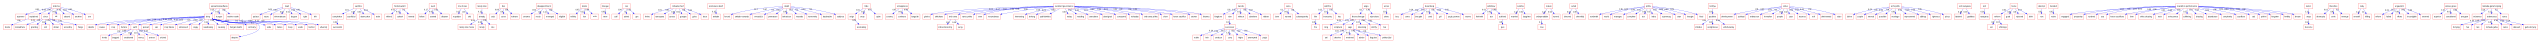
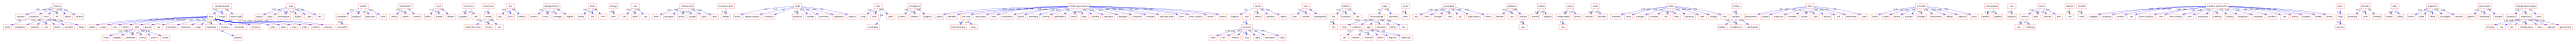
  strict digraph {
    fontname="Liberation Sans"
    node [color=red fontname="Liberation Sans" shape=box]
    edge [color=blue fontname="Liberation Sans" xlabel=0.01]
    brahma
    supreme
    explained
    since
    kill
    absurd
    another
-   one
    desire
    kamadhenu
    granting
    wish
    obtain
    according
    things
-   "spread adversity" [label="spread kamadhenu"]
+   "spread adversity"
    bring
    hunger
    "mother earth"
    deaths
    caused
    crop
    famine
    earth
    spread
    said
    "crop failure"
    witnessed
    angry
    swallowing
    causing
-   "hunger deaths"
+   "hunger deaths" [label="bad deaths"]
    normalcy
    despite
    wide
    failure
    many
    seeds
    mother
    adversity
    herbs
    begged
    swallowed
    mercy
    protect
    wicked
    dead
    palace
    traced
    whereabouts
    disgust
    night
    left
    sacrifice
    completion
    sacrificial
    obstruction
    stole
    successful
    "'brahma\x92s'"
    refined
    outlook
    mental
    avert
    follow
    wanted
    disaster
    "nine horse"
    equalized
    told
    "ninety nine"
    already
    "ninety nine horse"
    ninety
    nine
    died
    could
    curse
    tolerate
    disappointment
    crowned
    much
    emerged
    eligible
    plants
    milking
    flow
    milk
    n89 [label=lineage]
    were
    cow
    calf
    asked
    get
    "nishada chief"
    ferried
    ramayana
    across
    ganges
    guha
    boat
    "premature death"
    attitude
    death
    forced
    "attitude towards"
    "'vena\x92s'"
-   premature
    behaviour
    towards
    tormenting
    deplorable
    subjects
    tribe
    origin
    story
    fascinating
    quite
    unhappiness
    country
    continued
    languish
    "excellent governance"
    glories
    withdraws
    "lord rama"
    "rama prithu"
    even
    mountainous
+   based
    interesting
    belong
    yudhishthira
+   forests
    today
    residing
    anecdotes
    aboriginal
    compared
    nishadas
    "lord rama prithu"
    short
    "horse sacrifice"
    stunted
    dharma
    "indra interesting"
    sung
    dacoits
    kingdom
    ruler
    without
    plundered
    robbers
    successor
    noble
    heir
    produce
    carry
    thighs
    attempted
    yogic
    vena
    born
    named
    subsequently
    "wild fire"
    like
    insecurity
    had
    fire
    anga
    "dhruva lineage"
    injunctions
    king
    sage
    scriptural
    observing
    strictly
    man
    deceive
    atri
    retrieved
    advice
    disguise
    "'prithu\x92s'"
    arrow
    aimed
    "dead body"
    boy
    arms
    brought
    used
    girl
    "yogic powers"
    powers
    withdraw
    forthwith
    last
    advised
    give
    sunitha
    married
    daughter
    nature
    undependable
    turned
    true
    acted
    directed
    cheerfully
    prithu
    hundredth
    would
    managed
    complete
    lost
    indra
    supremacy
    start
    thought
    final
    mrithyu
    qualities
    imbibed
    unrighteous
    unfortunately
    virtue
    development
    spiritual
    endeavour
    hereafter
    people
    upon
    impress
    evil
    detrimental
    value
    "archi prithu"
    divine
    couple
    eternal
    possible
    marriage
    represented
    siblings
    righteous
    pious
    "lord narayana"
    lakshmi
    goddess
    lord
    narayana
    horse
    perform
    gods
    rejected
    birth
    son
    offerings
    attempt
    next
    decided
    make
    "marathon performance"
    engaged
    prosperity
    hundred
    was
    "horse sacrifices"
    form
    "prithu chasing"
    took
    seriousness
    suffering
    chasing
    abundance
    completely
    sacrifices
    bad
    prithvi
    forgotten
    fertility
    dream
    barren
    ways
    become
    therefore
    destroying
    seek
    revenge
    n291 [label=body]
    oneself
    killing
    "'anga\x92s'"
    reform
    failed
    efforts
    incorrigible
    seemed
    "whose grace"
    superior
    considered
    arrogant
    "nishada guha ferrying"
    existence
    brahmanas
    rama
    ferrying
    thus
    live
    "nishada guha"
    came
    allowed
    "guha ferrying"
    brahma -> supreme
    brahma -> explained [xlabel=0.03]
    brahma -> since
    brahma -> kill [xlabel=0.02]
    brahma -> absurd [xlabel=0.02]
    brahma -> another
-   brahma -> one
    explained -> desire [xlabel=0.04]
    since -> kamadhenu
    since -> granting
    since -> wish [xlabel=0.02]
    since -> obtain [xlabel=0.13]
    since -> according
    since -> things
    "spread adversity" -> bring [xlabel=0.15]
    "spread adversity" -> hunger [xlabel=0.15]
    "spread adversity" -> "mother earth" [xlabel=0.02]
    bring -> deaths [xlabel=0.14]
    bring -> caused [xlabel=0.19]
    bring -> crop [xlabel=0.1]
    bring -> famine [xlabel=0.15]
    bring -> earth [xlabel=0.13]
    bring -> spread [xlabel=0.11]
    bring -> said [xlabel=0.02]
    bring -> "crop failure" [xlabel=0.15]
    bring -> witnessed [xlabel=0.18]
    bring -> angry [xlabel=0.13]
    bring -> swallowing [xlabel=0.11]
    bring -> causing [xlabel=0.09]
    bring -> "hunger deaths" [xlabel=0.06]
    bring -> normalcy [xlabel=0.18]
-   bring -> despite [xlabel=0.17]
+   swallowing -> despite [xlabel=0.17]
    bring -> wide [xlabel=0.1]
    bring -> failure [xlabel=0.17]
    bring -> many [xlabel=0.04]
    bring -> seeds [xlabel=0.1]
    bring -> mother [xlabel=0.11]
    bring -> adversity [xlabel=0.16]
    earth -> herbs [xlabel=0.02]
    earth -> begged [xlabel=0.03]
    earth -> swallowed
    earth -> mercy
    earth -> protect [xlabel=0.02]
    earth -> wicked [xlabel=0.02]
    dead -> palace
    dead -> traced [xlabel=0.03]
    dead -> whereabouts
    dead -> disgust
    dead -> night [xlabel=0.12]
    dead -> left
    sacrifice -> completion
    sacrifice -> sacrificial [xlabel=0.07]
    sacrifice -> obstruction
    sacrifice -> stole
    completion -> successful
    "'brahma\x92s'" -> refined
    "'brahma\x92s'" -> outlook
    "'brahma\x92s'" -> mental [xlabel=0.1]
    avert -> follow [xlabel=0.17]
    avert -> wanted [xlabel=0.05]
    avert -> disaster [xlabel=0.11]
    "nine horse" -> equalized [xlabel=0.17]
    "nine horse" -> told [xlabel=0.15]
    "ninety nine" -> already [xlabel=0.12]
    already -> "ninety nine horse" [xlabel=0.03]
    already -> ninety [xlabel=0.06]
    already -> nine [xlabel=0.06]
    died -> could [xlabel=0.08]
    died -> curse
    died -> tolerate
    disappointment -> crowned [xlabel=0.02]
    disappointment -> much
    disappointment -> emerged [xlabel=0.11]
    disappointment -> eligible [xlabel=0.02]
    plants -> milking [xlabel=0.05]
    plants -> flow [xlabel=0.13]
    plants -> milk [xlabel=0.14]
    n89 -> were [xlabel=0.08]
    cow -> calf [xlabel=0.08]
    cow -> asked [xlabel=0.1]
    cow -> get [xlabel=0.11]
    "nishada chief" -> ferried
    "nishada chief" -> ramayana
    "nishada chief" -> across
    "nishada chief" -> ganges
    "nishada chief" -> guha
    "nishada chief" -> boat [xlabel=0.11]
    "premature death" -> attitude [xlabel=0.15]
    death -> forced [xlabel=0.11]
    death -> "attitude towards" [xlabel=0.07]
    death -> "'vena\x92s'" [xlabel=0.1]
-   death -> premature [xlabel=0.12]
    death -> behaviour [xlabel=0.08]
    death -> towards [xlabel=0.13]
    death -> tormenting [xlabel=0.1]
    death -> deplorable [xlabel=0.14]
    death -> subjects [xlabel=0.11]
    tribe -> origin
    tribe -> story [xlabel=0.02]
-   origin -> fascinating
+   tribe -> fascinating
    tribe -> quite [xlabel=0.07]
    unhappiness -> country
    unhappiness -> continued
    unhappiness -> languish [xlabel=0.09]
    "excellent governance" -> glories [xlabel=0.02]
    "excellent governance" -> withdraws [xlabel=0.17]
    "excellent governance" -> "lord rama" [xlabel=0.02]
    "excellent governance" -> "rama prithu" [xlabel=0.02]
    "excellent governance" -> even
    "excellent governance" -> mountainous [xlabel=0.02]
+   "excellent governance" -> based
    "excellent governance" -> interesting [xlabel=0.15]
    "excellent governance" -> belong
    "excellent governance" -> yudhishthira [xlabel=0.02]
+   "excellent governance" -> forests [xlabel=0.05]
    "excellent governance" -> today [xlabel=0.03]
    "excellent governance" -> residing [xlabel=0.02]
    "excellent governance" -> anecdotes [xlabel=0.02]
    "excellent governance" -> aboriginal
    "excellent governance" -> compared [xlabel=0.02]
    "excellent governance" -> nishadas [xlabel=0.02]
    "excellent governance" -> "lord rama prithu"
    "excellent governance" -> short
    "excellent governance" -> "horse sacrifice" [xlabel=0.02]
    "excellent governance" -> stunted [xlabel=0.04]
    "excellent governance" -> dharma [xlabel=0.02]
    "lord rama" -> "indra interesting" [xlabel=0.02]
    "lord rama" -> sung [xlabel=0.15]
    dacoits -> kingdom [xlabel=0.02]
-   dacoits -> ruler [xlabel=0.12]
    dacoits -> without
    dacoits -> plundered [xlabel=0.02]
    dacoits -> robbers [xlabel=0.02]
    ruler -> successor
    successor -> noble [xlabel=0.14]
    successor -> heir [xlabel=0.14]
    successor -> produce [xlabel=0.12]
    successor -> carry [xlabel=0.15]
    successor -> thighs [xlabel=0.13]
    successor -> attempted [xlabel=0.12]
    successor -> yogic [xlabel=0.14]
    vena -> born [xlabel=0.1]
    vena -> named
    vena -> subsequently
    "wild fire" -> like [xlabel=0.12]
    "wild fire" -> insecurity
    "wild fire" -> had [xlabel=0.17]
    like -> fire [xlabel=0.05]
    anga -> "dhruva lineage" [xlabel=0.11]
    anga -> injunctions [xlabel=0.14]
    "dhruva lineage" -> king
    "dhruva lineage" -> sage
    "dhruva lineage" -> scriptural
    "dhruva lineage" -> observing
    "dhruva lineage" -> strictly
    "dhruva lineage" -> man
    sage -> deceive
-   sage -> atri
+   scriptural -> atri
    sage -> retrieved
    sage -> advice [xlabel=0.02]
    sage -> disguise [xlabel=0.1]
    sage -> "'prithu\x92s'"
    arrow -> aimed
    "dead body" -> boy [xlabel=0.14]
    "dead body" -> arms [xlabel=0.02]
    "dead body" -> brought
    "dead body" -> used
    "dead body" -> girl [xlabel=0.02]
    "dead body" -> "yogic powers" [xlabel=0.02]
    "dead body" -> powers [xlabel=0.02]
    withdraw -> forthwith
    withdraw -> last
    withdraw -> advised [xlabel=0.08]
    advised -> give [xlabel=0.05]
    sunitha -> married [xlabel=0.11]
    sunitha -> daughter
    nature -> undependable [xlabel=0.13]
    nature -> turned [xlabel=0.03]
    undependable -> true [xlabel=0.1]
    acted -> directed
    acted -> cheerfully [xlabel=0.08]
    prithu -> hundredth [xlabel=0.15]
    prithu -> would
    prithu -> managed [xlabel=0.04]
    prithu -> complete
    prithu -> lost
    prithu -> indra [xlabel=0.02]
    prithu -> supremacy [xlabel=0.02]
    prithu -> start [xlabel=0.03]
    prithu -> thought [xlabel=0.02]
    prithu -> final
    mrithyu -> qualities [xlabel=0.03]
    qualities -> imbibed [xlabel=0.11]
    qualities -> unrighteous [xlabel=0.09]
    qualities -> unfortunately [xlabel=0.09]
    virtue -> development
    virtue -> spiritual
    virtue -> endeavour [xlabel=0.03]
    virtue -> hereafter [xlabel=0.11]
    virtue -> people
    virtue -> upon [xlabel=0.02]
    virtue -> impress
    virtue -> evil [xlabel=0.03]
    virtue -> detrimental [xlabel=0.02]
    virtue -> value [xlabel=0.02]
    "archi prithu" -> divine
    "archi prithu" -> couple [xlabel=0.02]
    "archi prithu" -> eternal
    "archi prithu" -> possible
    "archi prithu" -> marriage
    "archi prithu" -> represented
    "archi prithu" -> siblings [xlabel=0.15]
    "archi prithu" -> righteous [xlabel=0.13]
    "archi prithu" -> pious [xlabel=0.05]
    "lord narayana" -> lakshmi [xlabel=0.18]
    "lord narayana" -> goddess [xlabel=0.16]
    lord -> narayana [xlabel=0.14]
    horse -> perform
    horse -> gods
    horse -> rejected
    horse -> birth [xlabel=0.07]
    perform -> son
    perform -> offerings
    attempt -> next [xlabel=0.03]
    decided -> make [xlabel=0.02]
    "marathon performance" -> engaged [xlabel=0.04]
    "marathon performance" -> prosperity [xlabel=0.03]
    "marathon performance" -> hundred [xlabel=0.04]
    "marathon performance" -> was
    "marathon performance" -> "horse sacrifices" [xlabel=0.03]
    "marathon performance" -> form [xlabel=0.03]
    "marathon performance" -> "prithu chasing"
    "marathon performance" -> took [xlabel=0.02]
    "marathon performance" -> seriousness [xlabel=0.03]
    "marathon performance" -> suffering [xlabel=0.17]
    "marathon performance" -> chasing
    "marathon performance" -> abundance [xlabel=0.17]
    "marathon performance" -> completely [xlabel=0.02]
    "marathon performance" -> sacrifices [xlabel=0.06]
    "marathon performance" -> bad
    "marathon performance" -> prithvi [xlabel=0.04]
    "marathon performance" -> forgotten
    "marathon performance" -> fertility [xlabel=0.04]
    "marathon performance" -> dream [xlabel=0.02]
    barren -> ways [xlabel=0.11]
    ways -> become [xlabel=0.04]
    therefore -> destroying [xlabel=0.02]
    therefore -> seek [xlabel=0.06]
    therefore -> revenge [xlabel=0.3]
    n291 -> oneself [xlabel=0.11]
    n291 -> killing [xlabel=0.1]
    "'anga\x92s'" -> reform
    "'anga\x92s'" -> failed [xlabel=0.12]
    "'anga\x92s'" -> efforts
    "'anga\x92s'" -> incorrigible
    "'anga\x92s'" -> seemed [xlabel=0.02]
    "whose grace" -> superior [xlabel=0.14]
    "whose grace" -> considered
    "whose grace" -> arrogant [xlabel=0.16]
    "nishada guha ferrying" -> existence [xlabel=0.16]
    "nishada guha ferrying" -> brahmanas [xlabel=0.21]
    "nishada guha ferrying" -> rama [xlabel=0.2]
    brahmanas -> ferrying [xlabel=0.16]
    brahmanas -> thus [xlabel=0.15]
    brahmanas -> live [xlabel=0.16]
    brahmanas -> "nishada guha" [xlabel=0.25]
    brahmanas -> came [xlabel=0.12]
    brahmanas -> allowed [xlabel=0.22]
    brahmanas -> "guha ferrying" [xlabel=0.14]
  }
